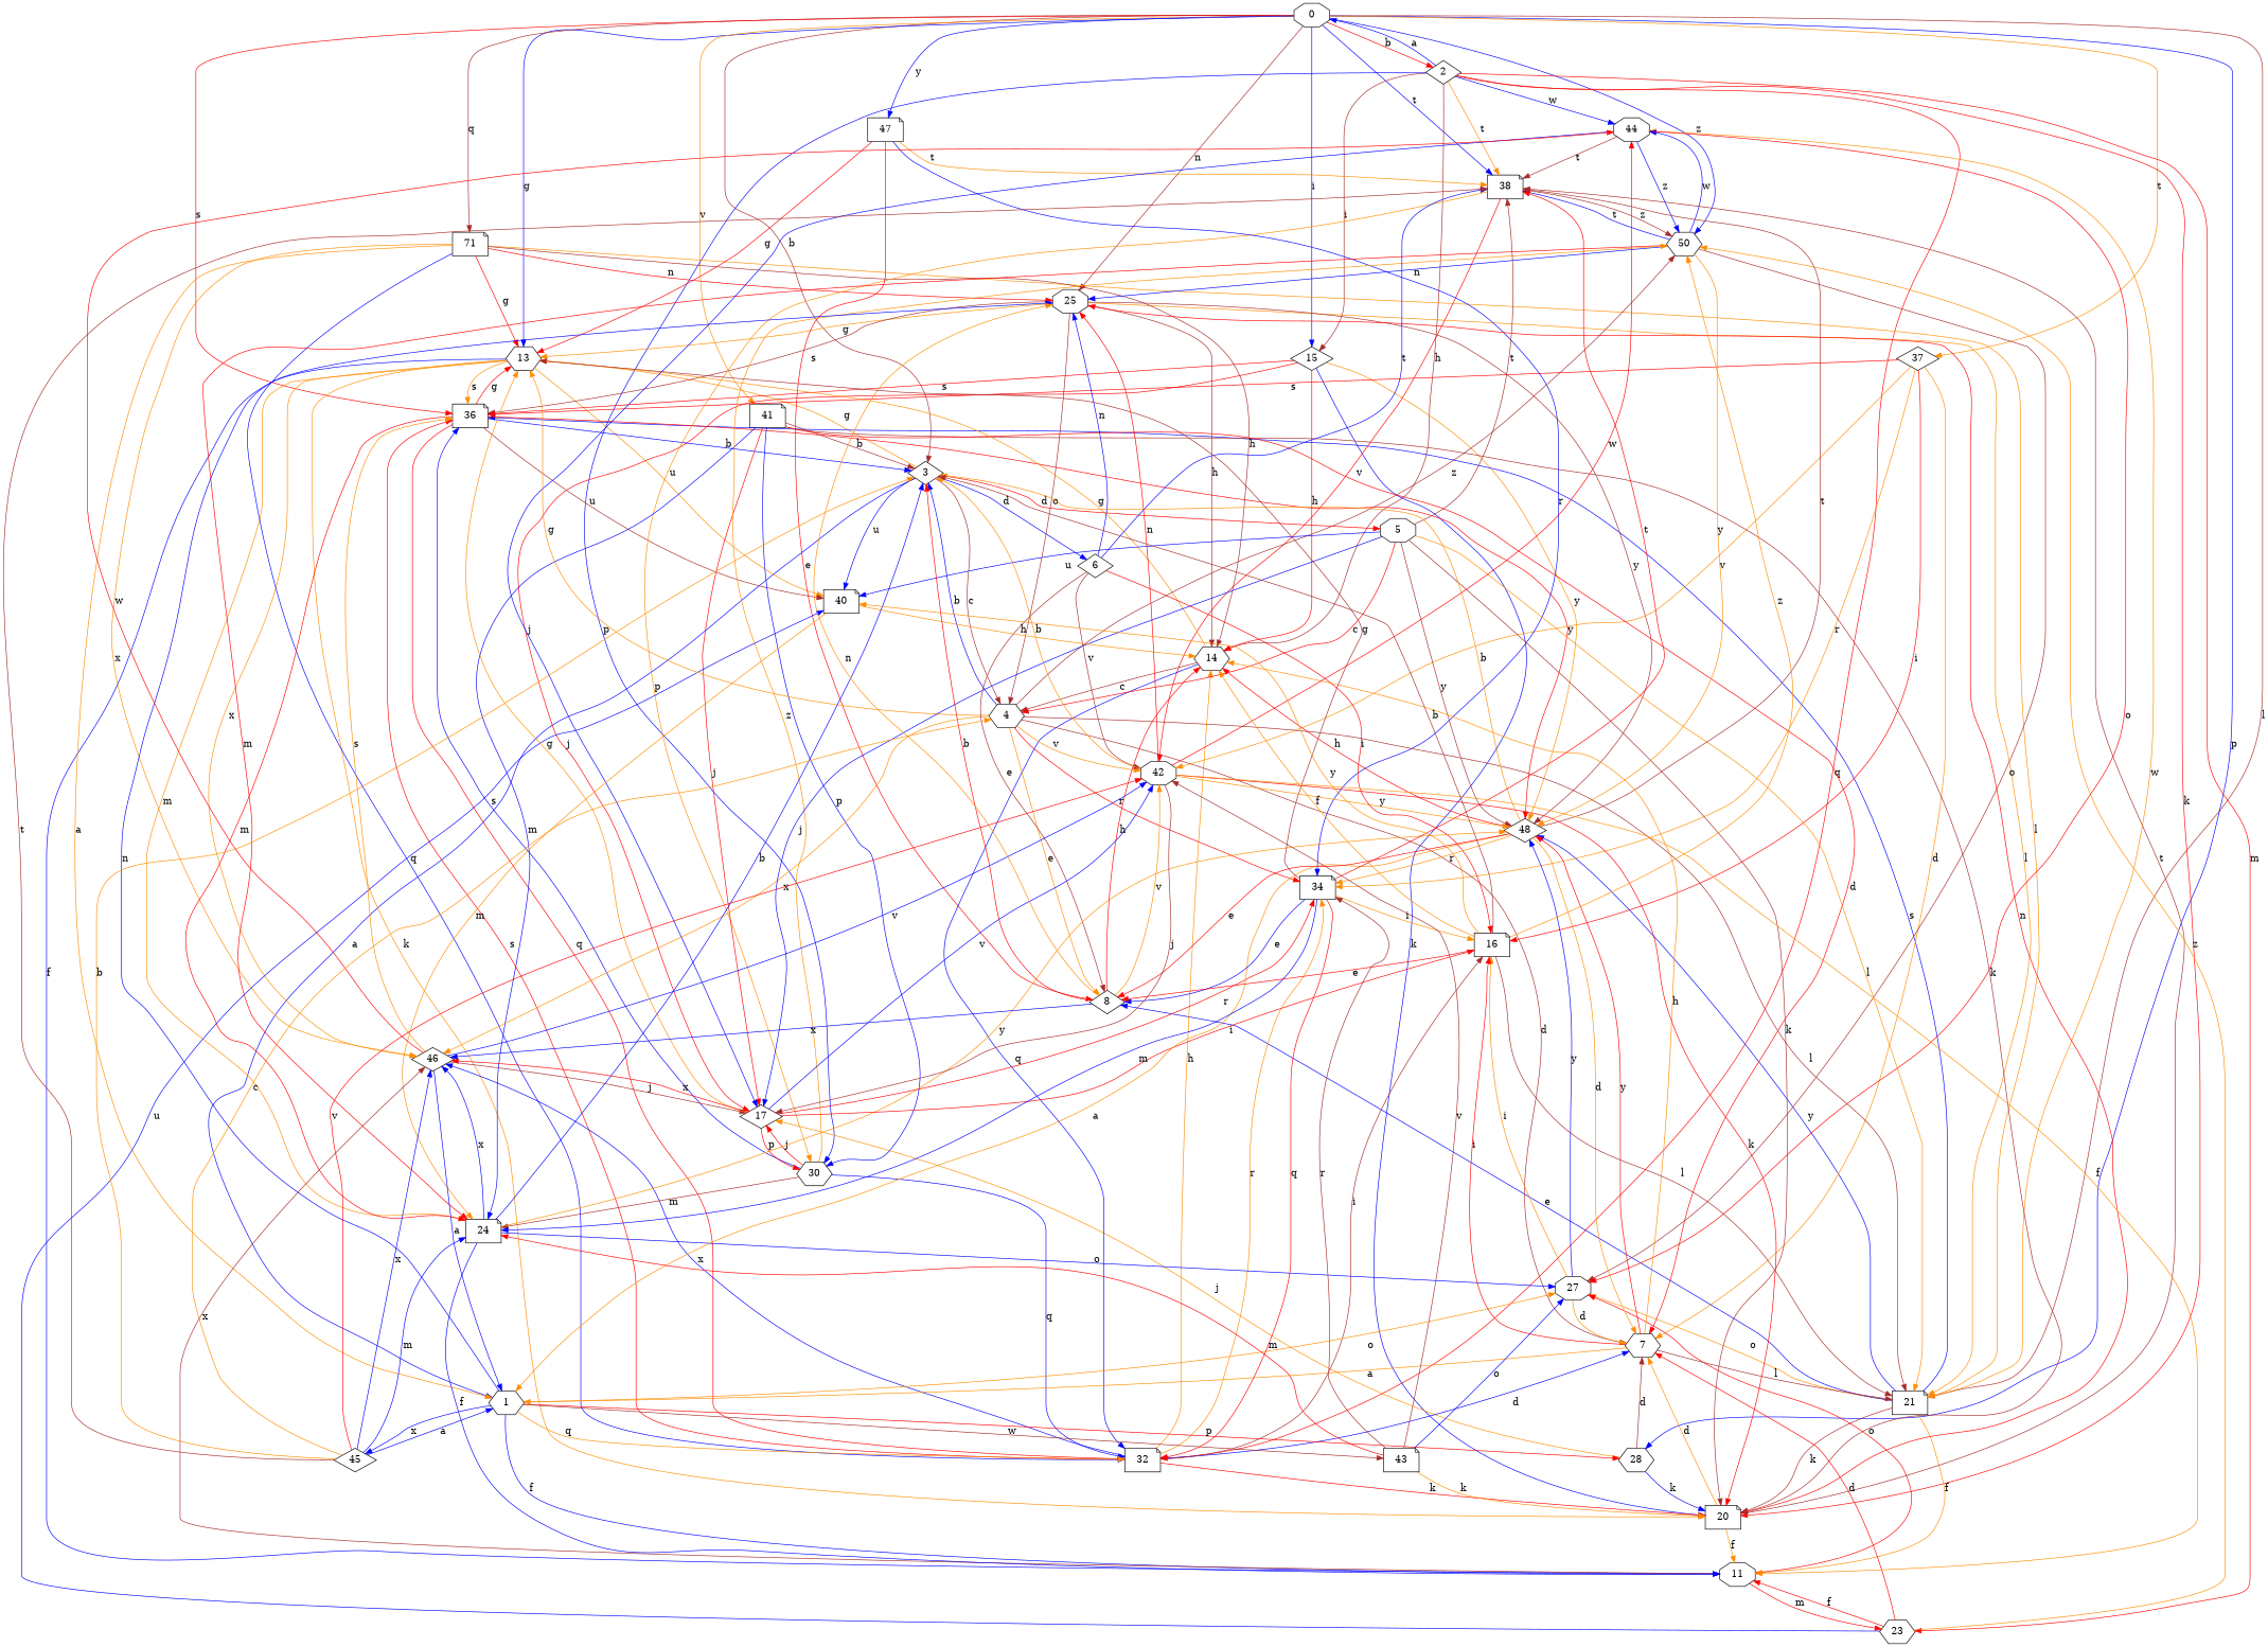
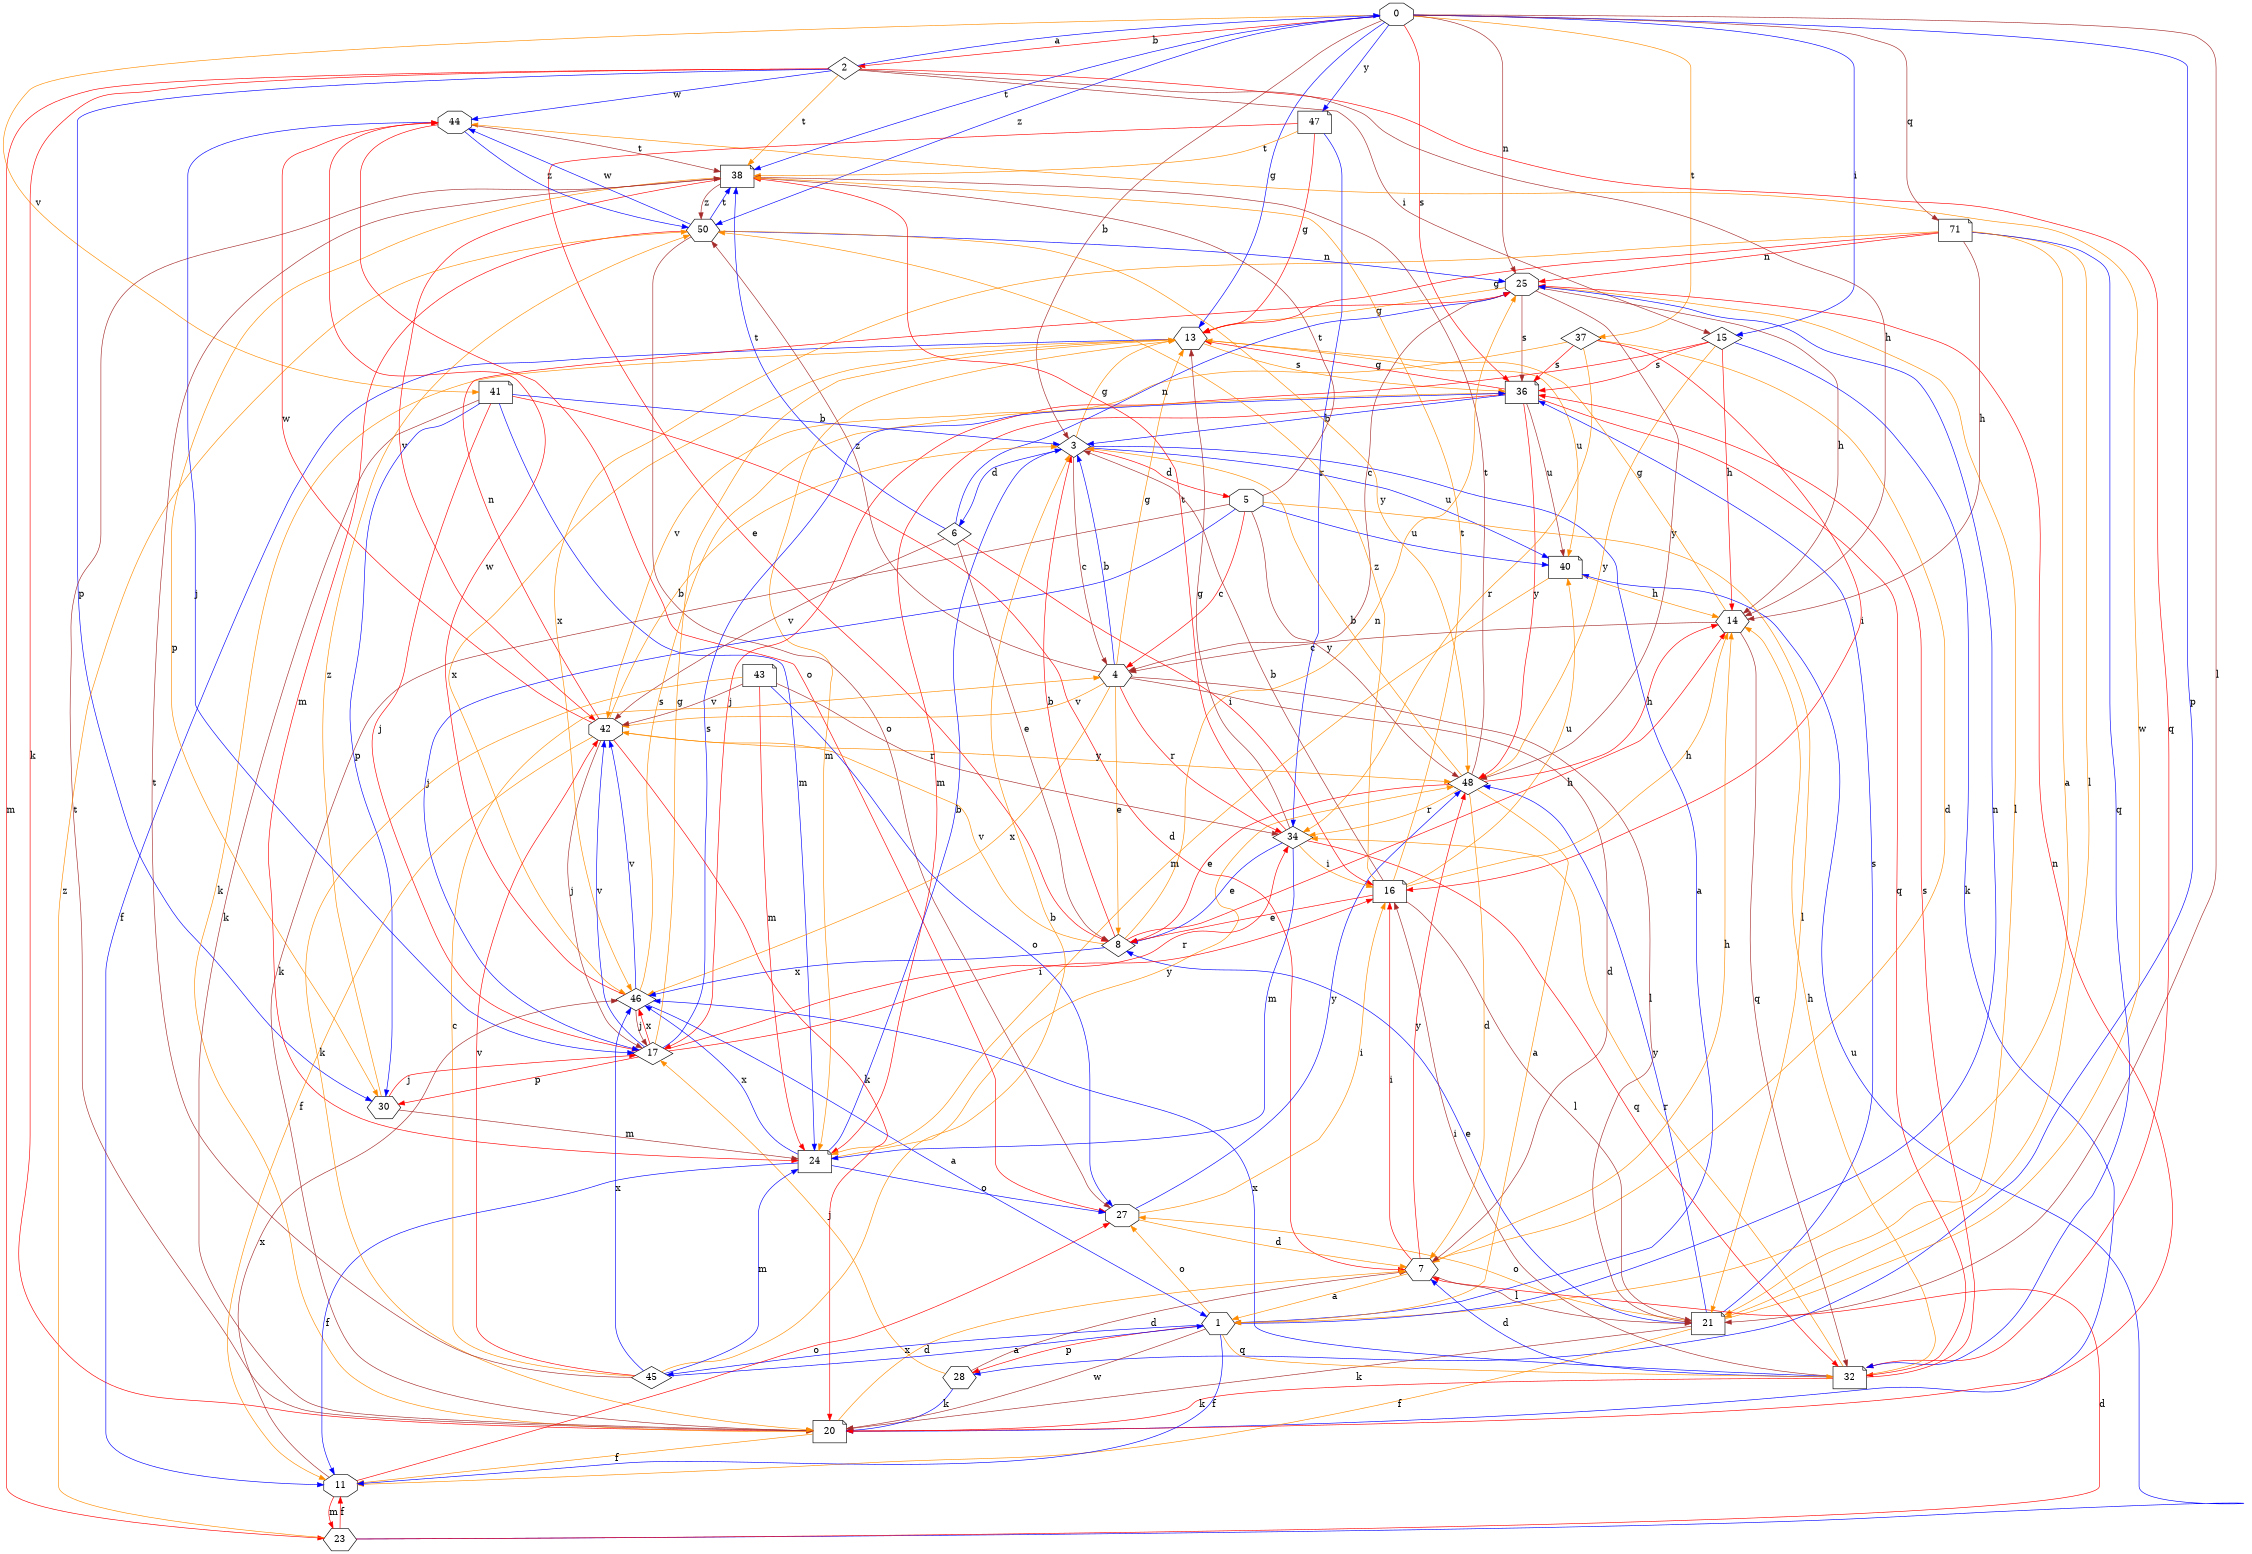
  strict digraph {
    node [shape=note]
    edge [color=darkorange]
    0 [shape=octagon]
    2 [shape=diamond]
    3 [shape=diamond]
    13 [shape=hexagon]
    15 [shape=diamond]
    21
    25 [shape=octagon]
    28 [shape=hexagon]
    n9 [label=71]
    36
    37 [shape=diamond]
    38
    41
    47
    50 [shape=hexagon]
    32
    14 [shape=hexagon]
    20
    23 [shape=hexagon]
    30 [shape=hexagon]
    44 [shape=octagon]
    1 [shape=hexagon]
    4 [shape=hexagon]
    5 [shape=octagon]
    6 [shape=diamond]
    40
    11 [shape=octagon]
    46 [shape=diamond]
    24
    17 [shape=diamond]
    48 [shape=diamond]
    27 [shape=octagon]
    8 [shape=diamond]
    7 [shape=hexagon]
-   34
+   34 [shape=diamond]
    42 [shape=octagon]
    16
    43
    45 [shape=diamond]
    0 -> 2 [color=red label=b]
    0 -> 3 [color=brown label=b]
    0 -> 13 [color=blue label=g]
    0 -> 15 [color=blue label=i]
    0 -> 21 [color=brown label=l]
    0 -> 25 [color=brown label=n]
    0 -> 28 [color=blue label=p]
    0 -> n9 [color=brown label=q]
    0 -> 36 [color=red label=s]
    0 -> 37 [label=t]
    0 -> 38 [color=blue label=t]
    0 -> 41 [label=v]
    0 -> 47 [color=blue label=y]
    0 -> 50 [color=blue label=z]
    2 -> 0 [color=blue label=a]
    2 -> 15 [color=brown label=i]
    2 -> 38 [label=t]
    2 -> 32 [color=red label=q]
    2 -> 14 [color=brown label=h]
    2 -> 20 [color=red label=k]
    2 -> 23 [color=red label=m]
    2 -> 30 [color=blue label=p]
    2 -> 44 [color=blue label=w]
    3 -> 13 [label=g]
    3 -> 1 [color=blue label=a]
    3 -> 4 [color=brown label=c]
    3 -> 5 [color=red label=d]
    3 -> 6 [color=blue label=d]
    3 -> 40 [color=blue label=u]
    13 -> 36 [label=s]
    13 -> 20 [label=k]
    13 -> 40 [label=u]
    13 -> 11 [color=blue label=f]
    13 -> 46 [label=x]
    13 -> 24 [label=m]
    15 -> 36 [color=red label=s]
    15 -> 14 [color=red label=h]
    15 -> 20 [color=blue label=k]
    15 -> 17 [color=red label=j]
    15 -> 48 [label=y]
    21 -> 36 [color=blue label=s]
    21 -> 20 [color=brown label=k]
    21 -> 44 [label=w]
    21 -> 11 [label=f]
    21 -> 48 [color=blue label=y]
    21 -> 27 [label=o]
    21 -> 8 [color=blue label=e]
    25 -> 13 [label=g]
    25 -> 21 [label=l]
    25 -> 36 [color=brown label=s]
    25 -> 14 [color=brown label=h]
-   25 -> 4 [color=brown label=o]
+   25 -> 4 [color=brown label=c]
    25 -> 48 [color=brown label=y]
    28 -> 20 [color=blue label=k]
    28 -> 17 [label=j]
    28 -> 7 [color=brown label=d]
    n9 -> 13 [color=red label=g]
    n9 -> 21 [label=l]
    n9 -> 25 [color=red label=n]
    n9 -> 32 [color=blue label=q]
    n9 -> 14 [color=brown label=h]
    n9 -> 1 [label=a]
    n9 -> 46 [label=x]
    36 -> 3 [color=blue label=b]
    36 -> 13 [color=red label=g]
    36 -> 32 [color=red label=q]
    36 -> 40 [color=brown label=u]
    36 -> 24 [color=red label=m]
    36 -> 48 [color=red label=y]
    37 -> 36 [color=red label=s]
    37 -> 7 [label=d]
    37 -> 34 [label=r]
    37 -> 42 [label=v]
    37 -> 16 [color=red label=i]
    38 -> 50 [color=brown label=z]
    38 -> 30 [label=p]
    38 -> 42 [color=red label=v]
-   41 -> 3 [color=brown label=b]
+   41 -> 3 [color=blue label=b]
    41 -> 20 [color=brown label=k]
    41 -> 30 [color=blue label=p]
    41 -> 24 [color=blue label=m]
    41 -> 17 [color=red label=j]
    41 -> 7 [color=red label=d]
    47 -> 13 [color=red label=g]
    47 -> 38 [label=t]
    47 -> 8 [color=red label=e]
    47 -> 34 [color=blue label=r]
    50 -> 25 [color=blue label=n]
    50 -> 38 [color=blue label=t]
    50 -> 44 [color=blue label=w]
    50 -> 24 [color=red label=m]
    50 -> 48 [label=y]
    50 -> 27 [color=brown label=o]
    32 -> 36 [color=red label=s]
    32 -> 14 [label=h]
    32 -> 20 [color=red label=k]
    32 -> 46 [color=blue label=x]
    32 -> 7 [color=blue label=d]
    32 -> 34 [label=r]
    32 -> 16 [color=brown label=i]
    14 -> 13 [label=g]
-   14 -> 32 [color=blue label=q]
+   14 -> 32 [color=brown label=q]
    14 -> 4 [color=brown label=c]
    20 -> 25 [color=red label=n]
    20 -> 38 [color=brown label=t]
    20 -> 11 [label=f]
    20 -> 7 [label=d]
    23 -> 50 [label=z]
    23 -> 40 [color=blue label=u]
    23 -> 11 [color=red label=f]
    23 -> 7 [color=red label=d]
    30 -> 50 [label=z]
-   30 -> 32 [color=blue label=q]
    30 -> 24 [color=brown label=m]
    30 -> 17 [color=red label=j]
    44 -> 38 [color=brown label=t]
    44 -> 50 [color=blue label=z]
    44 -> 17 [color=blue label=j]
    44 -> 27 [color=red label=o]
    1 -> 25 [color=blue label=n]
    1 -> 28 [color=red label=p]
    1 -> 32 [label=q]
    1 -> 11 [color=blue label=f]
    1 -> 27 [label=o]
-   1 -> 43 [color=brown label=w]
+   1 -> 20 [color=brown label=w]
    1 -> 45 [color=blue label=x]
    4 -> 3 [color=blue label=b]
    4 -> 13 [label=g]
    4 -> 21 [color=brown label=l]
    4 -> 50 [color=brown label=z]
    4 -> 46 [label=x]
    4 -> 8 [label=e]
    4 -> 7 [color=brown label=d]
    4 -> 34 [color=red label=r]
    4 -> 42 [label=v]
    5 -> 21 [label=l]
    5 -> 38 [color=brown label=t]
    5 -> 20 [color=brown label=k]
    5 -> 4 [color=red label=c]
    5 -> 40 [color=blue label=u]
    5 -> 17 [color=blue label=j]
    5 -> 48 [color=brown label=y]
    6 -> 25 [color=blue label=n]
    6 -> 38 [color=blue label=t]
    6 -> 8 [color=brown label=e]
    6 -> 42 [color=brown label=v]
    6 -> 16 [color=red label=i]
    40 -> 14 [label=h]
    40 -> 24 [label=m]
    11 -> 23 [color=red label=m]
    11 -> 46 [color=brown label=x]
    11 -> 27 [color=red label=o]
    46 -> 36 [label=s]
    46 -> 44 [color=red label=w]
    46 -> 1 [color=blue label=a]
    46 -> 17 [color=brown label=j]
    46 -> 42 [color=blue label=v]
    24 -> 3 [color=blue label=b]
    24 -> 11 [color=blue label=f]
    24 -> 46 [color=blue label=x]
    24 -> 48 [label=y]
    24 -> 27 [color=blue label=o]
    17 -> 13 [label=g]
-   30 -> 36 [color=blue label=s]
+   17 -> 36 [color=blue label=s]
    17 -> 30 [color=red label=p]
    17 -> 46 [color=red label=x]
    17 -> 34 [color=red label=r]
    17 -> 42 [color=blue label=v]
    17 -> 16 [color=red label=i]
    48 -> 3 [label=b]
    48 -> 38 [color=brown label=t]
    48 -> 14 [color=red label=h]
    48 -> 1 [label=a]
    48 -> 8 [color=red label=e]
    48 -> 7 [label=d]
    48 -> 34 [label=r]
    27 -> 48 [color=blue label=y]
    27 -> 7 [label=d]
    27 -> 16 [label=i]
    8 -> 3 [color=red label=b]
    8 -> 25 [label=n]
    8 -> 14 [color=red label=h]
    8 -> 46 [color=blue label=x]
    8 -> 42 [label=v]
    7 -> 21 [color=brown label=l]
    7 -> 14 [label=h]
    7 -> 1 [label=a]
    7 -> 48 [color=red label=y]
    7 -> 16 [color=red label=i]
    34 -> 13 [color=brown label=g]
    34 -> 38 [color=red label=t]
    34 -> 32 [color=red label=q]
    34 -> 24 [color=blue label=m]
    34 -> 8 [color=blue label=e]
    34 -> 16 [label=i]
    42 -> 3 [label=b]
    42 -> 25 [color=red label=n]
    42 -> 20 [color=red label=k]
    42 -> 44 [color=red label=w]
    42 -> 11 [label=f]
    42 -> 17 [color=brown label=j]
    42 -> 48 [label=y]
    16 -> 3 [color=brown label=b]
    16 -> 21 [color=brown label=l]
+   16 -> 38 [label=t]
    16 -> 50 [label=z]
-   16 -> 14 [label=f]
-   16 -> 40 [label=y]
+   16 -> 14 [label=h]
+   16 -> 40 [label=u]
    16 -> 8 [color=red label=e]
    43 -> 20 [label=k]
    43 -> 24 [color=red label=m]
    43 -> 27 [color=blue label=o]
    43 -> 34 [color=brown label=r]
    43 -> 42 [color=brown label=v]
    45 -> 3 [label=b]
    45 -> 38 [color=brown label=t]
    45 -> 1 [color=blue label=a]
    45 -> 4 [label=c]
    45 -> 46 [color=blue label=x]
    45 -> 24 [color=blue label=m]
    45 -> 42 [color=red label=v]
  }
